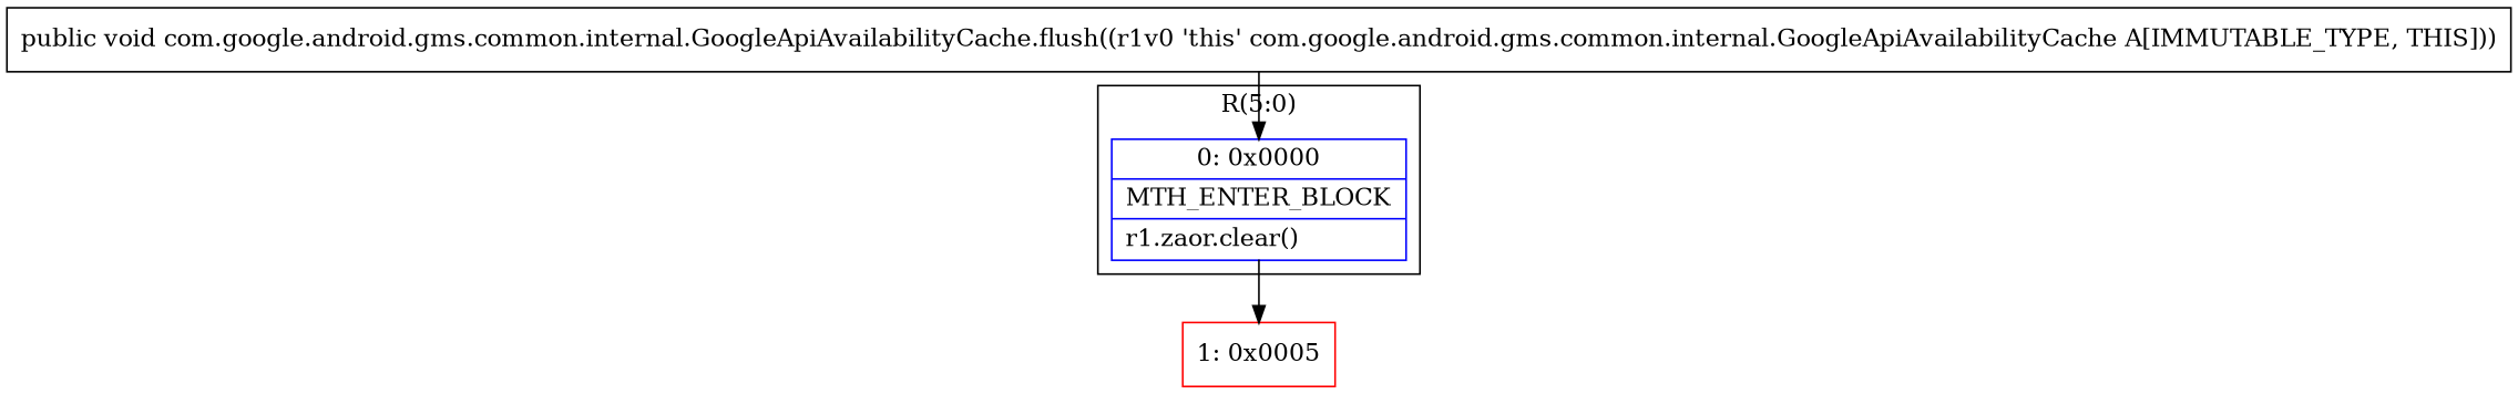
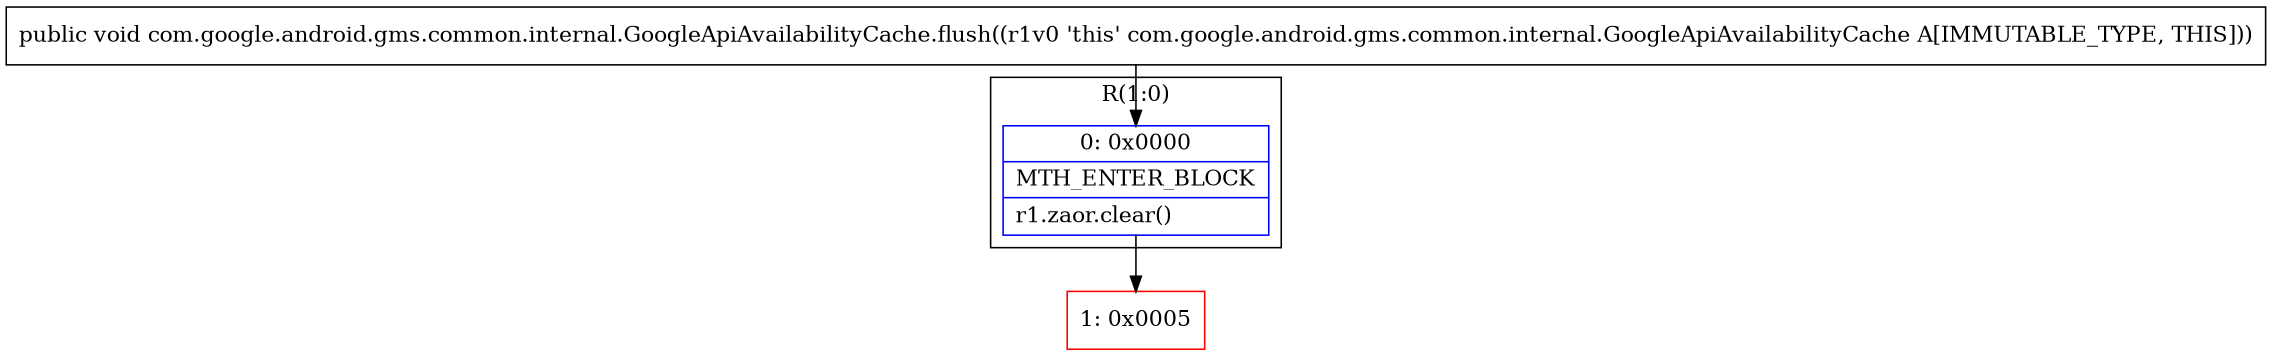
  digraph {
    node [shape=record]
    n1 [color=blue label="{0\:\ 0x0000|MTH_ENTER_BLOCK\l|r1.zaor.clear()\l}"]
    n2 [color=red label="{1\:\ 0x0005}"]
    n3 [label="{public void com.google.android.gms.common.internal.GoogleApiAvailabilityCache.flush((r1v0 'this' com.google.android.gms.common.internal.GoogleApiAvailabilityCache A[IMMUTABLE_TYPE, THIS])) }"]
    subgraph cluster_1 {
-     label="R(5:0)"
+     label="R(1:0)"
      n1
    }
    n1 -> n2
    n3 -> n1
  }
